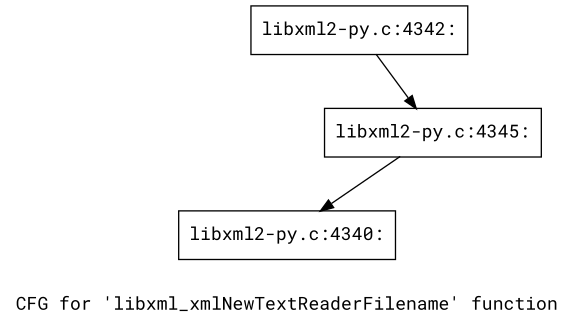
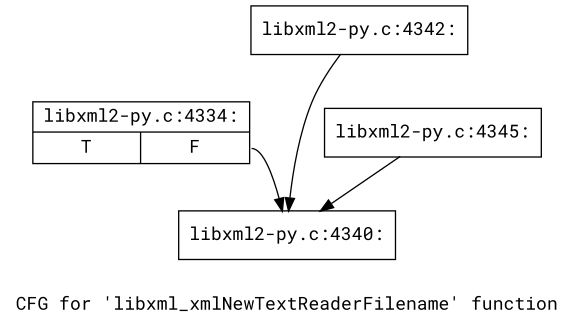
  digraph {
    fontname="Roboto Mono"
    label="CFG for 'libxml_xmlNewTextReaderFilename' function"
    node [fontname="Roboto Mono" shape=record]
    edge [fontname="Roboto Mono"]
+   n1 [label="{libxml2-py.c:4334:|{<s0>T|<s1>F}}"]
    n2 [label="{libxml2-py.c:4340:}"]
    n3 [label="{libxml2-py.c:4342:}"]
    n4 [label="{libxml2-py.c:4345:}"]
-   n3 -> n4
+   n1 -> n2 [tailport=s1]
+   n3 -> n2
    n4 -> n2
  }
